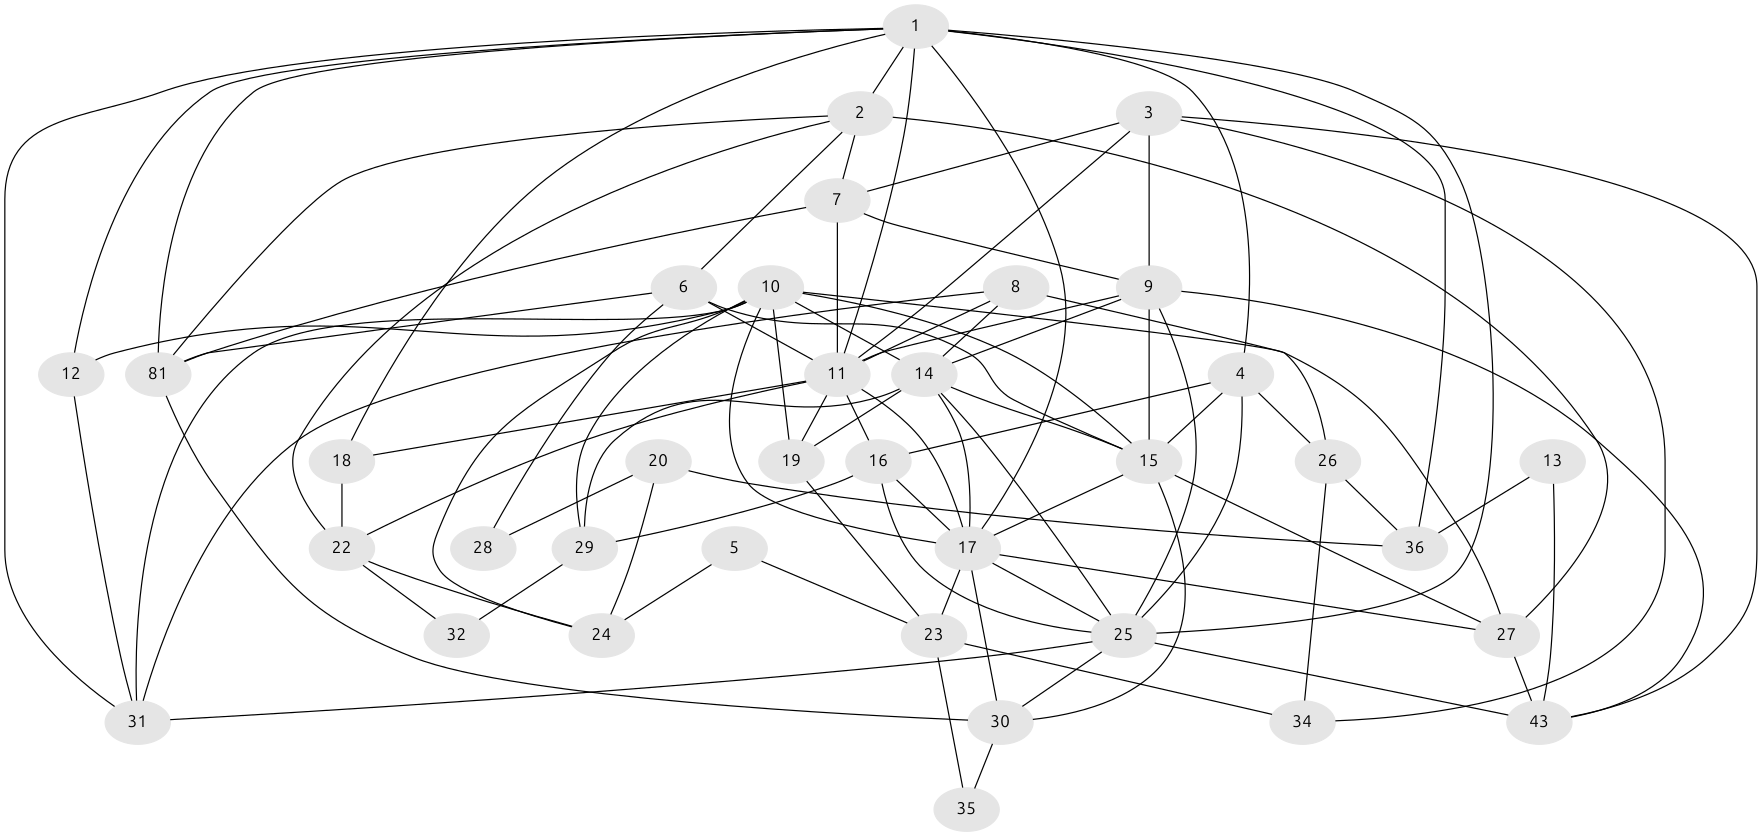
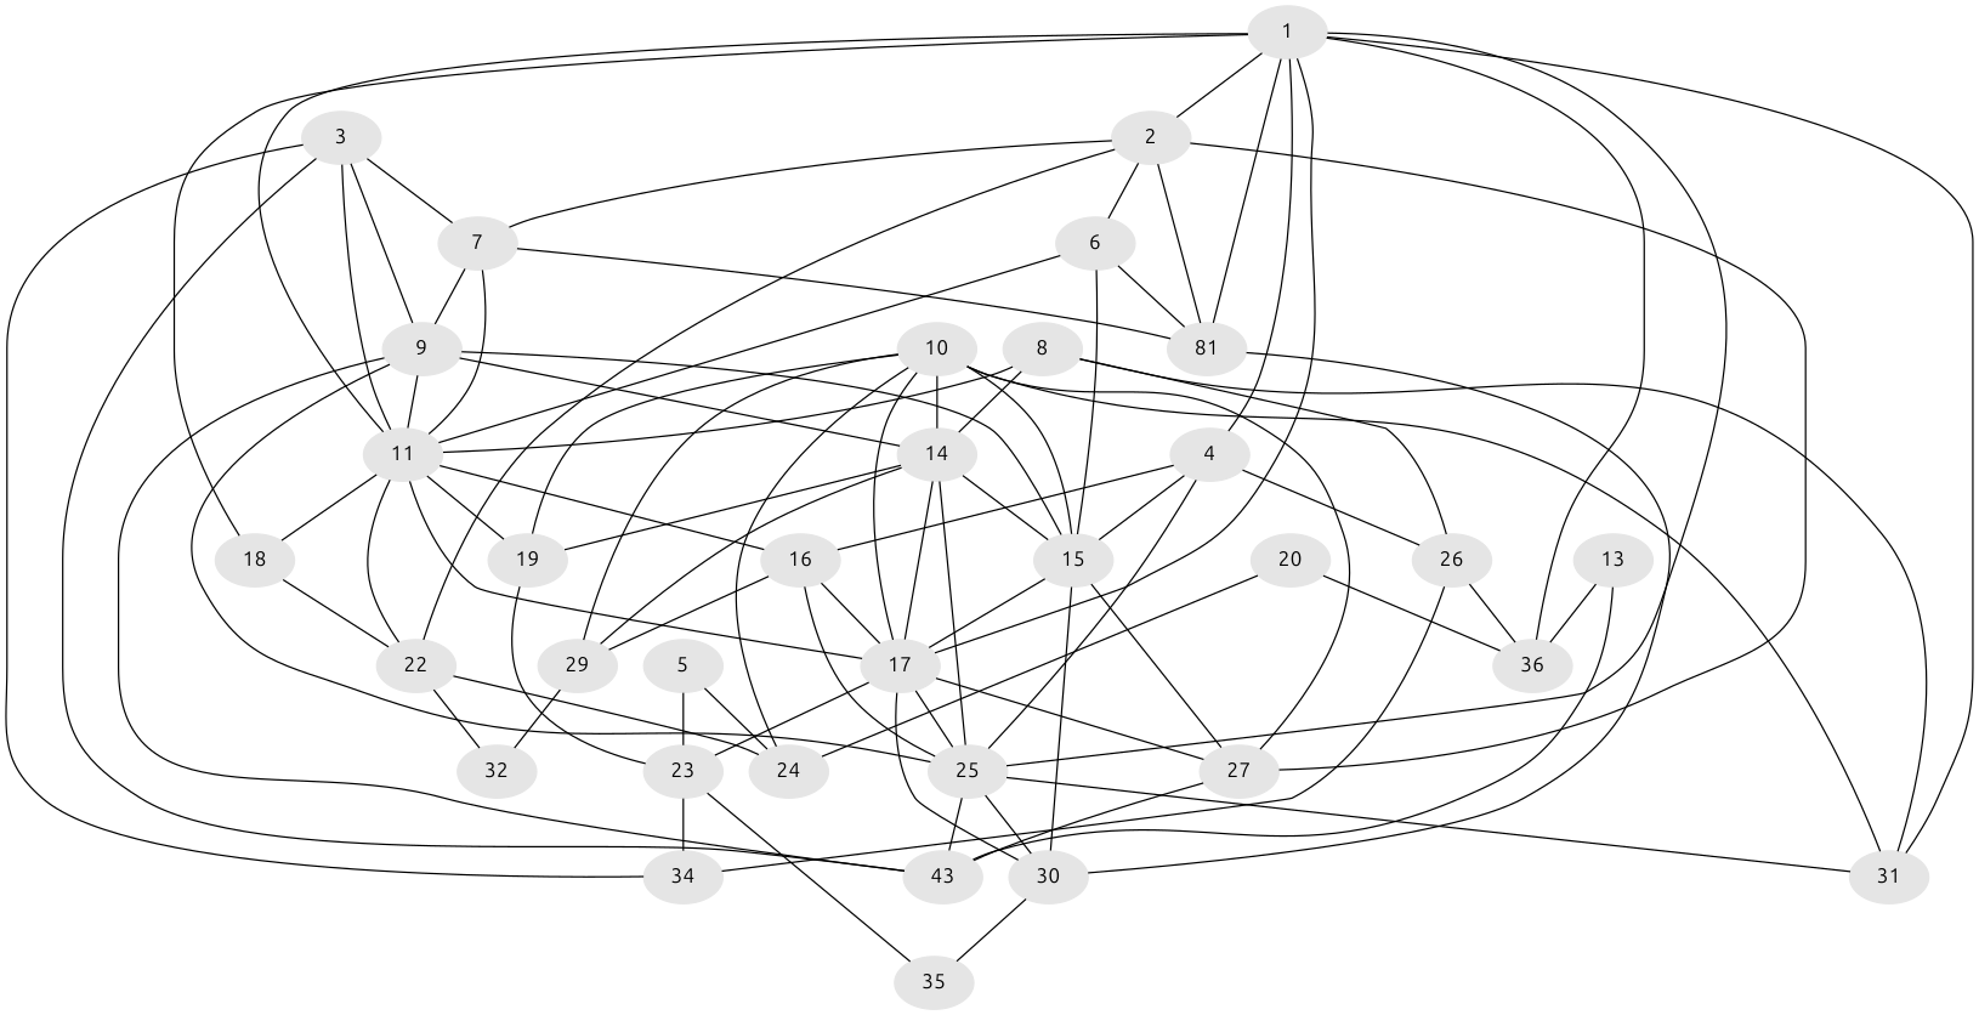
  graph {
    fontname=Ubuntu
    node [color=gray90 fontname=Ubuntu style=filled]
    edge [fontname=Ubuntu weight=1.0]
    1
    2
    4
    11
-   12
    17
    18
    n8 [label=81]
    25
    31
    36
    6
    7
    22
    27
    15
    16
    26
    19
    23
    30
    n22 [label=43]
-   28
    9
    24
    32
    3
    34
    14
    29
    5
    35
    8
    10
    13
    20
    1 -- 2 [weight=2.0]
    1 -- 4
    1 -- 11
-   1 -- 12
    1 -- 17
    1 -- 18
    1 -- n8
    1 -- 25
    1 -- 31
    1 -- 36 [weight=2.0]
    2 -- n8
    2 -- 6
    2 -- 7
    2 -- 22
    2 -- 27 [weight=2.0]
    4 -- 25
    4 -- 15
    4 -- 16
    4 -- 26
    11 -- 17 [weight=2.0]
    11 -- 18
    11 -- 22
    11 -- 16
    11 -- 19
-   12 -- 31
    17 -- 25
    17 -- 27
    17 -- 23
    17 -- 30
    18 -- 22
    n8 -- 30
    25 -- 31
    25 -- 30
    25 -- n22 [weight=2.0]
    6 -- 11
    6 -- n8
    6 -- 15
-   6 -- 28
    7 -- 11
    7 -- n8
    7 -- 9
    22 -- 24
    22 -- 32
    27 -- n22
    15 -- 17
    15 -- 27
    15 -- 30
    16 -- 17
    16 -- 25
    16 -- 29
    26 -- 36
    26 -- 34
    19 -- 23
    23 -- 34
    23 -- 35
    30 -- 35
    9 -- 11
    9 -- 25
    9 -- 15
    9 -- n22
    9 -- 14
    3 -- 11 [weight=2.0]
    3 -- 7
    3 -- n22
    3 -- 9 [weight=2.0]
    3 -- 34
    14 -- 17
    14 -- 25
    14 -- 15 [weight=2.0]
    14 -- 19
    14 -- 29
    29 -- 32
    5 -- 23
    5 -- 24
    8 -- 11 [weight=2.0]
    8 -- 31
    8 -- 26
    8 -- 14
-   10 -- 12
    10 -- 17 [weight=2.0]
    10 -- 31
    10 -- 27
    10 -- 15 [weight=2.0]
    10 -- 19
    10 -- 24
    10 -- 14 [weight=3.0]
    10 -- 29
    13 -- 36
    13 -- n22
    20 -- 36
-   20 -- 28
    20 -- 24
  }
